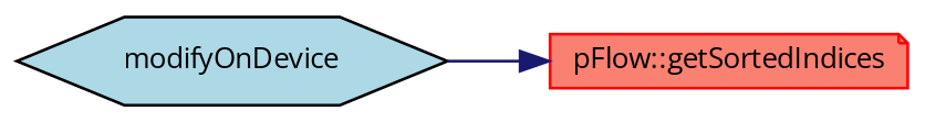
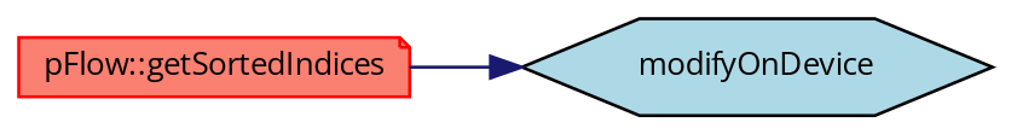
  digraph {
    rankdir=RL
    fontname="Open Sans"
    node [fontname="Open Sans" fontsize=10 style=filled]
    n1 [color=black fillcolor=lightblue fontcolor=black height=0.2 label=modifyOnDevice shape=hexagon width=0.4]
    n2 [color=red fillcolor=salmon height=0.2 label="pFlow::getSortedIndices" shape=note width=0.4]
-   n2 -> n1 [color=midnightblue dir=back fontname="Open Sans" fontsize=10 labelfontname=Helvetica labelfontsize=10 style=solid]
+   n1 -> n2 [color=midnightblue dir=back fontname="Open Sans" fontsize=10 labelfontname=Helvetica labelfontsize=10 style=solid]
  }
